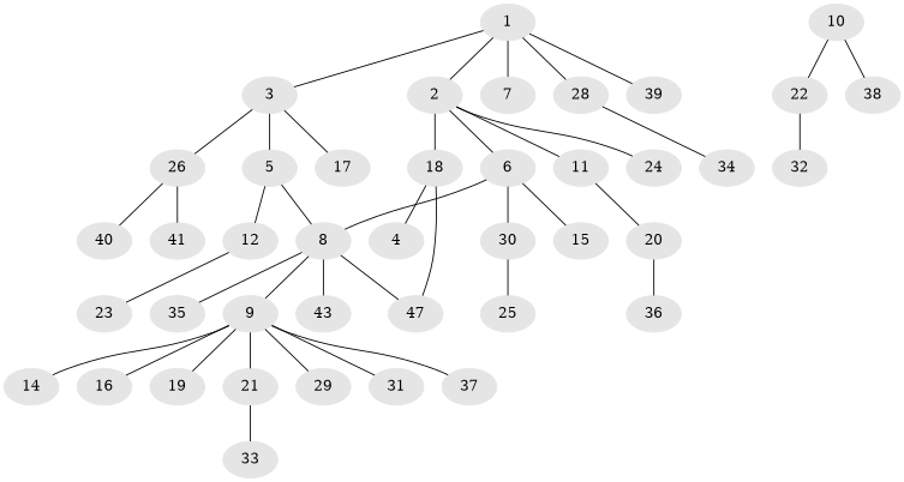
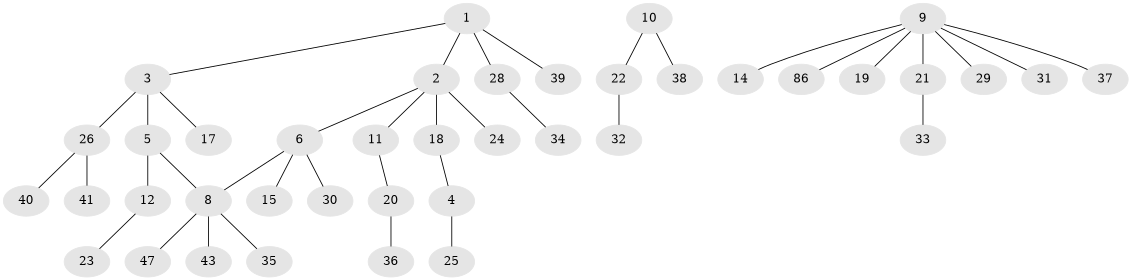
  graph {
    node [color=gray90 style=filled]
    edge [weight=1.0]
    1
    2
    3
-   7
    28
    39
    6
    11
    18
    24
    5
    17
    26
    34
    4
    25
    8
    15
    30
    20
    n21 [label=47]
    12
    10
    22
    38
    40
    41
    9
    n29 [label=43]
    35
    23
    14
-   16
+   16 [label=86]
    19
    21
    29
    31
    37
    33
    32
    36
    1 -- 2
    1 -- 3
-   1 -- 7
    1 -- 28
    1 -- 39
    2 -- 6
    2 -- 11
    2 -- 18 [weight=5.0]
    2 -- 24
    3 -- 5 [weight=9.0]
    3 -- 17
    3 -- 26
    28 -- 34
    6 -- 8
    6 -- 15
    6 -- 30
    11 -- 20
    18 -- 4
-   18 -- n21
    5 -- 8
    5 -- 12
    26 -- 40
    26 -- 41
-   30 -- 25
+   4 -- 25
    8 -- n21
-   8 -- 9
    8 -- n29 [weight=4.0]
    8 -- 35
    20 -- 36
    12 -- 23
    10 -- 22
    10 -- 38
    22 -- 32
    9 -- 14
    9 -- 16
    9 -- 19
    9 -- 21
    9 -- 29
    9 -- 31
    9 -- 37
    21 -- 33 [weight=3.0]
  }
